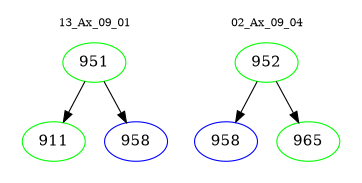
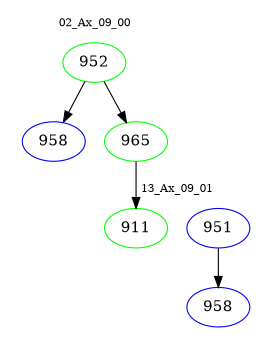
  digraph {
    node [color=green]
    edge [color=black]
-   n1 [label=951]
+   n1 [color=blue label=951]
    n2 [label=911]
    n3 [color=blue label=958]
    n4 [label=952]
    n5 [color=blue label=958]
    n6 [label=965]
    subgraph cluster_1 {
      color=white
      fontsize=10
      label="13_Ax_09_01"
      n1
      n2
      n3
    }
    subgraph cluster_2 {
      color=white
      fontsize=10
-     label="02_Ax_09_04"
+     label="02_Ax_09_00"
      n4
      n5
      n6
    }
-   n1 -> n2
+   n6 -> n2
    n1 -> n3
    n4 -> n5
    n4 -> n6
  }
